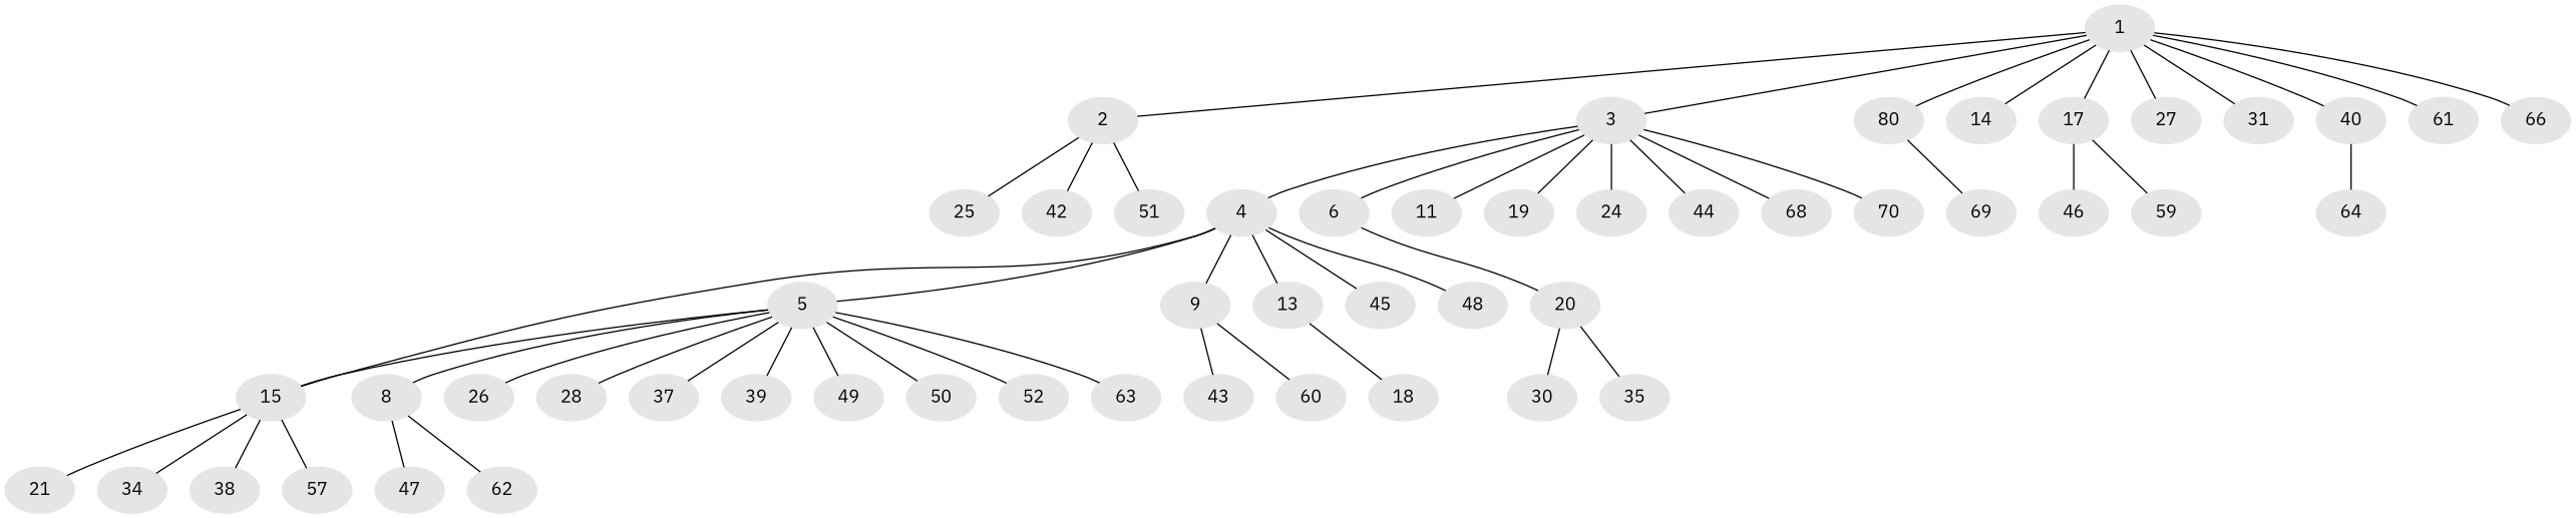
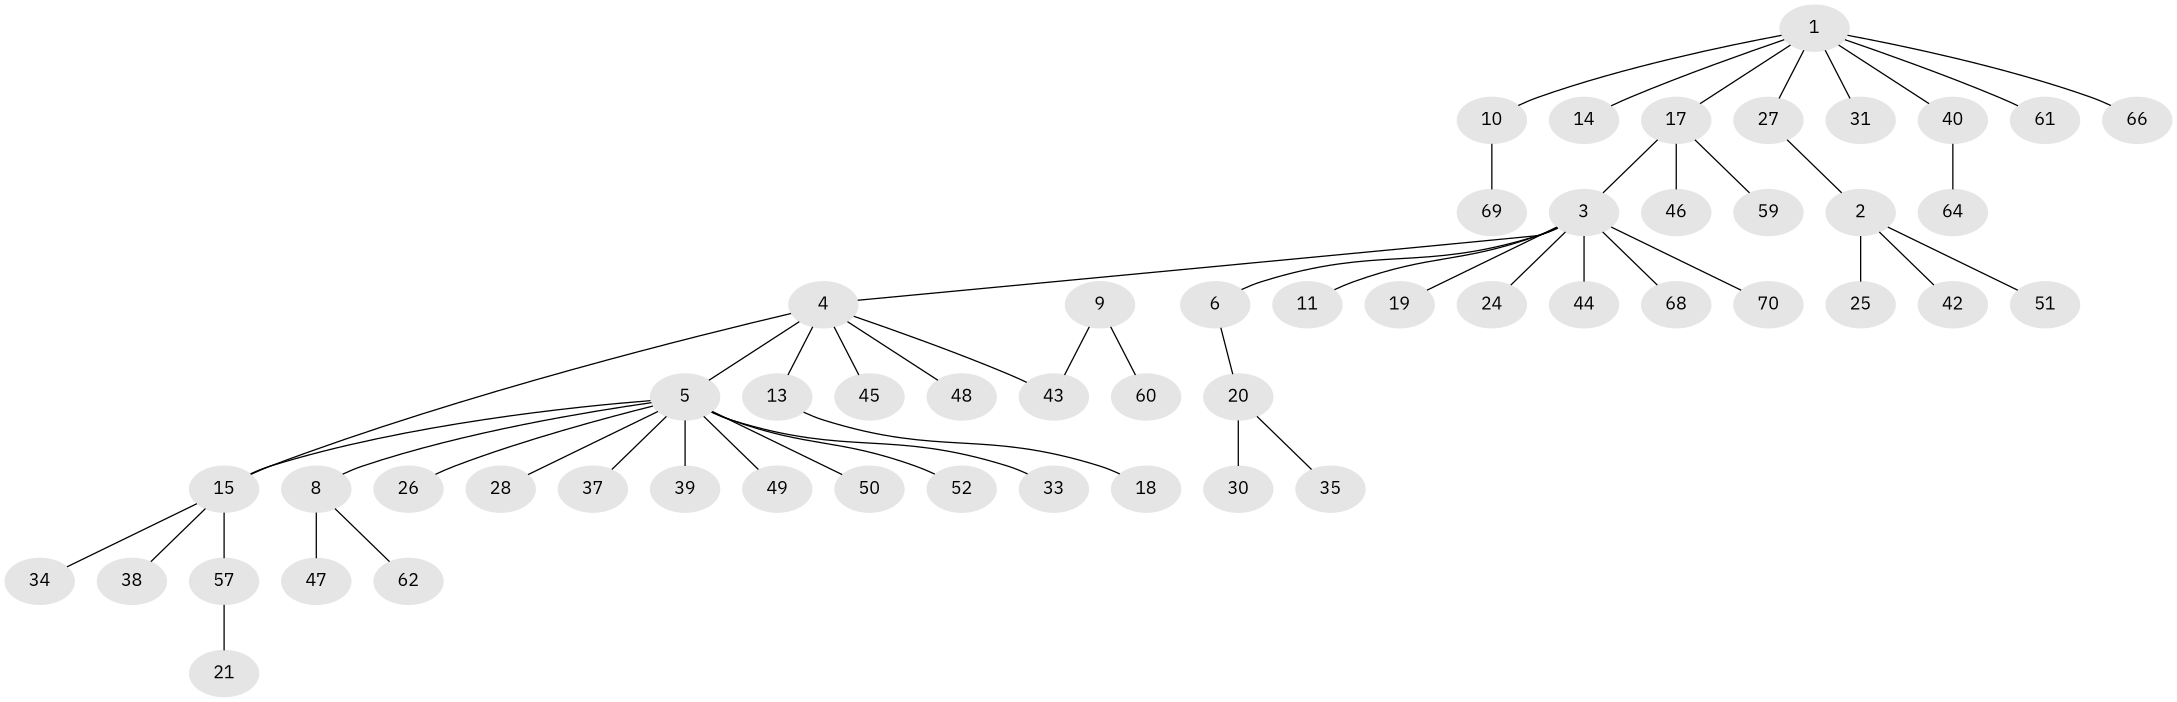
  graph {
    fontname="IBM Plex Sans"
    node [color=gray90 fontname="IBM Plex Sans" style=filled]
    edge [fontname="IBM Plex Sans"]
    1 [super="+12"]
    2 [super="+67"]
    3 [super="+7"]
-   10 [super="+36" label=80]
+   10 [super="+36"]
    14
    17 [super="+33"]
    27
    31
    40
    61
    66
    25 [super="+47"]
    42
    51 [super="+58"]
    4 [super="+29"]
    6
    11 [super="+53"]
    19
    24
    44
    68
    70
    69
    46
    59
    64 [super="+65"]
    5 [super="+16"]
    9 [super="+32"]
    13
    15 [super="+23"]
    45
    48
    20 [super="+22"]
    8 [super="+55"]
    26
    28
    37
    39
    49
    50
    52 [super="+56"]
-   63
+   63 [label=33]
    43
    60
    18
    21
    34
    38
    57
    n50 [label=47]
    62
    30
    35
-   1 -- 2
-   1 -- 3
+   27 -- 2
+   17 -- 3
    1 -- 10
    1 -- 14
    1 -- 17
    1 -- 27
    1 -- 31
    1 -- 40
    1 -- 61
    1 -- 66
    2 -- 25
    2 -- 42
    2 -- 51
    3 -- 4
    3 -- 6
    3 -- 11
    3 -- 19
    3 -- 24
    3 -- 44
    3 -- 68
    3 -- 70
    10 -- 69
    17 -- 46
    17 -- 59
    40 -- 64
    4 -- 5 [weight=2]
-   4 -- 9
+   4 -- 43
    4 -- 13
    4 -- 15
    4 -- 45
    4 -- 48
    6 -- 20
    5 -- 15
    5 -- 8
    5 -- 26
    5 -- 28
    5 -- 37
    5 -- 39
    5 -- 49
    5 -- 50
    5 -- 52
    5 -- 63
    9 -- 43
    9 -- 60
    13 -- 18
-   15 -- 21
+   57 -- 21
    15 -- 34
    15 -- 38
    15 -- 57
    20 -- 30
    20 -- 35
    8 -- n50
    8 -- 62
  }
